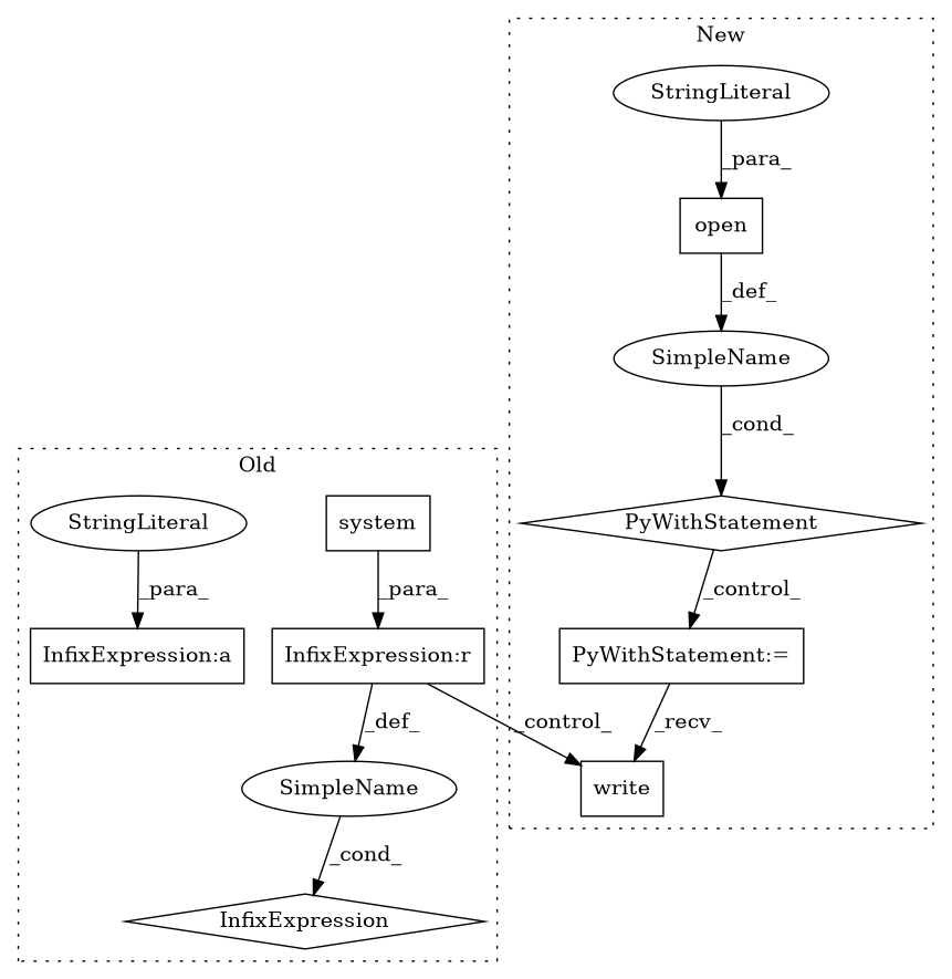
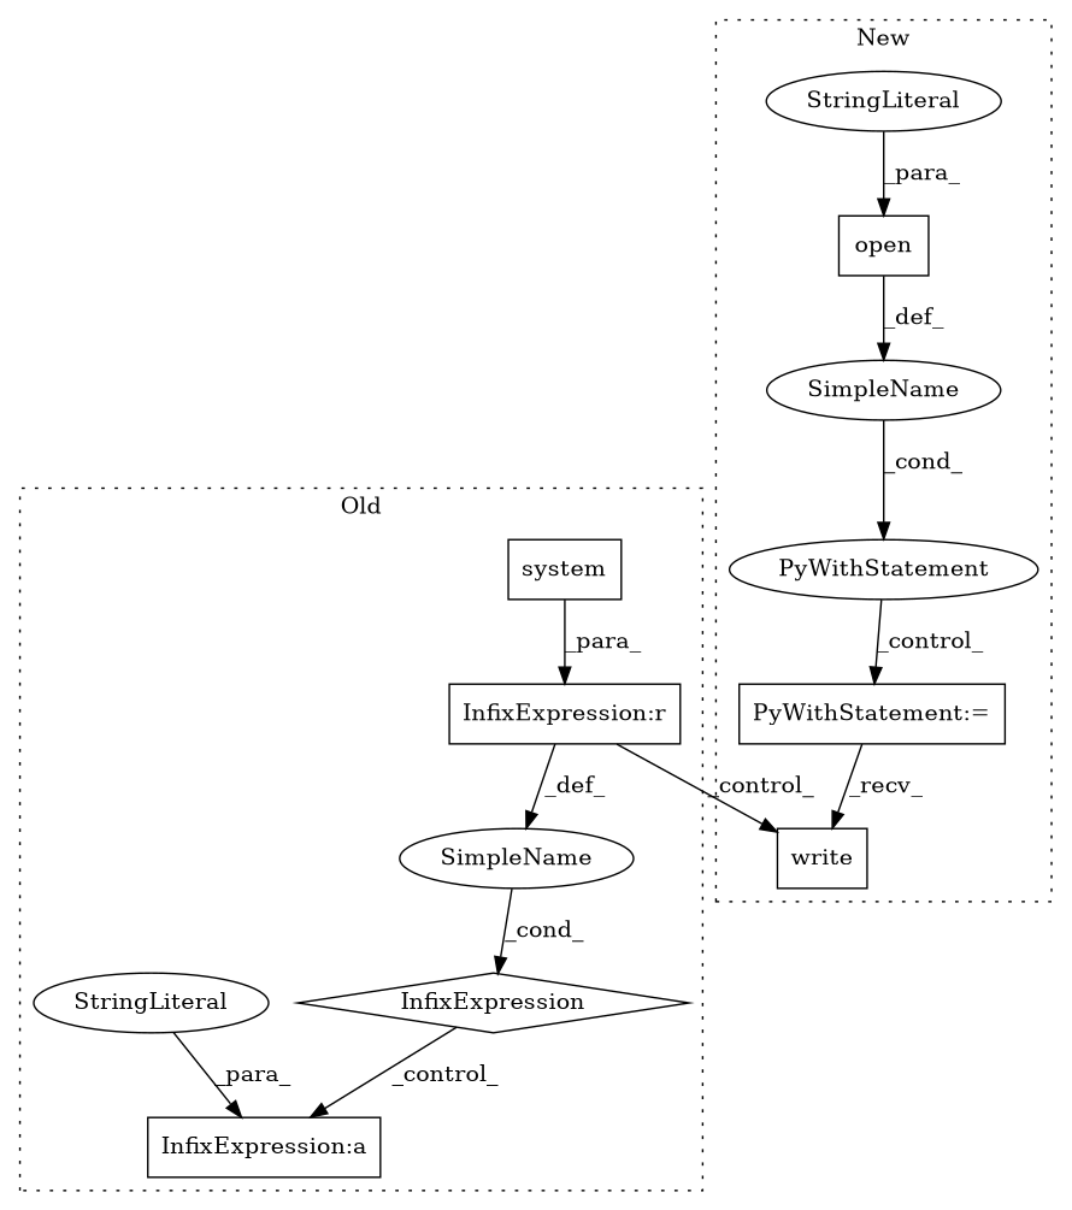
  digraph {
    node [a=32 l=4 shape=box]
    n1 [l=8 label=system s=6077]
    n2 [a=25 l="4,2" label=InfixExpression s="6064,6097" shape=diamond]
    n3 [a=27 l=10 label="InfixExpression:a" s=6134]
    n4 [a=42 label=SimpleName shape=ellipse l=""]
    n5 [a=45 l=17 label=StringLiteral s=6117 shape=ellipse]
    n6 [a=27 label="InfixExpression:r" s=6085]
    n7 [l="5,1" label=open s="6328,6346"]
    n8 [a=45 label=StringLiteral s=6342 shape=ellipse]
-   n9 [a=104 l="10,2" label=PyWithStatement s="6318,6347" shape=diamond]
+   n9 [a=104 l="10,2" label=PyWithStatement s="6318,6347" shape=ellipse]
    n10 [a=42 label=SimpleName shape=ellipse l=""]
    n11 [a=7 label="PyWithStatement:=" s=6368]
    n12 [l="6,1" label=write s="6387,6403"]
    subgraph cluster_1 {
      label=Old
      style=dotted
      n1
      n2
      n3
      n4
      n5
      n6
    }
    subgraph cluster_2 {
      label=New
      style=dotted
      n7
      n8
      n9
      n10
      n11
      n12
    }
    n1 -> n6 [label=_para_]
+   n2 -> n3 [label=_control_]
    n4 -> n2 [label=_cond_]
    n5 -> n3 [label=_para_]
    n6 -> n4 [label=_def_]
    n6 -> n12 [label=_control_]
    n7 -> n10 [label=_def_]
    n8 -> n7 [label=_para_]
    n9 -> n11 [label=_control_]
    n10 -> n9 [label=_cond_]
    n11 -> n12 [label=_recv_]
  }
